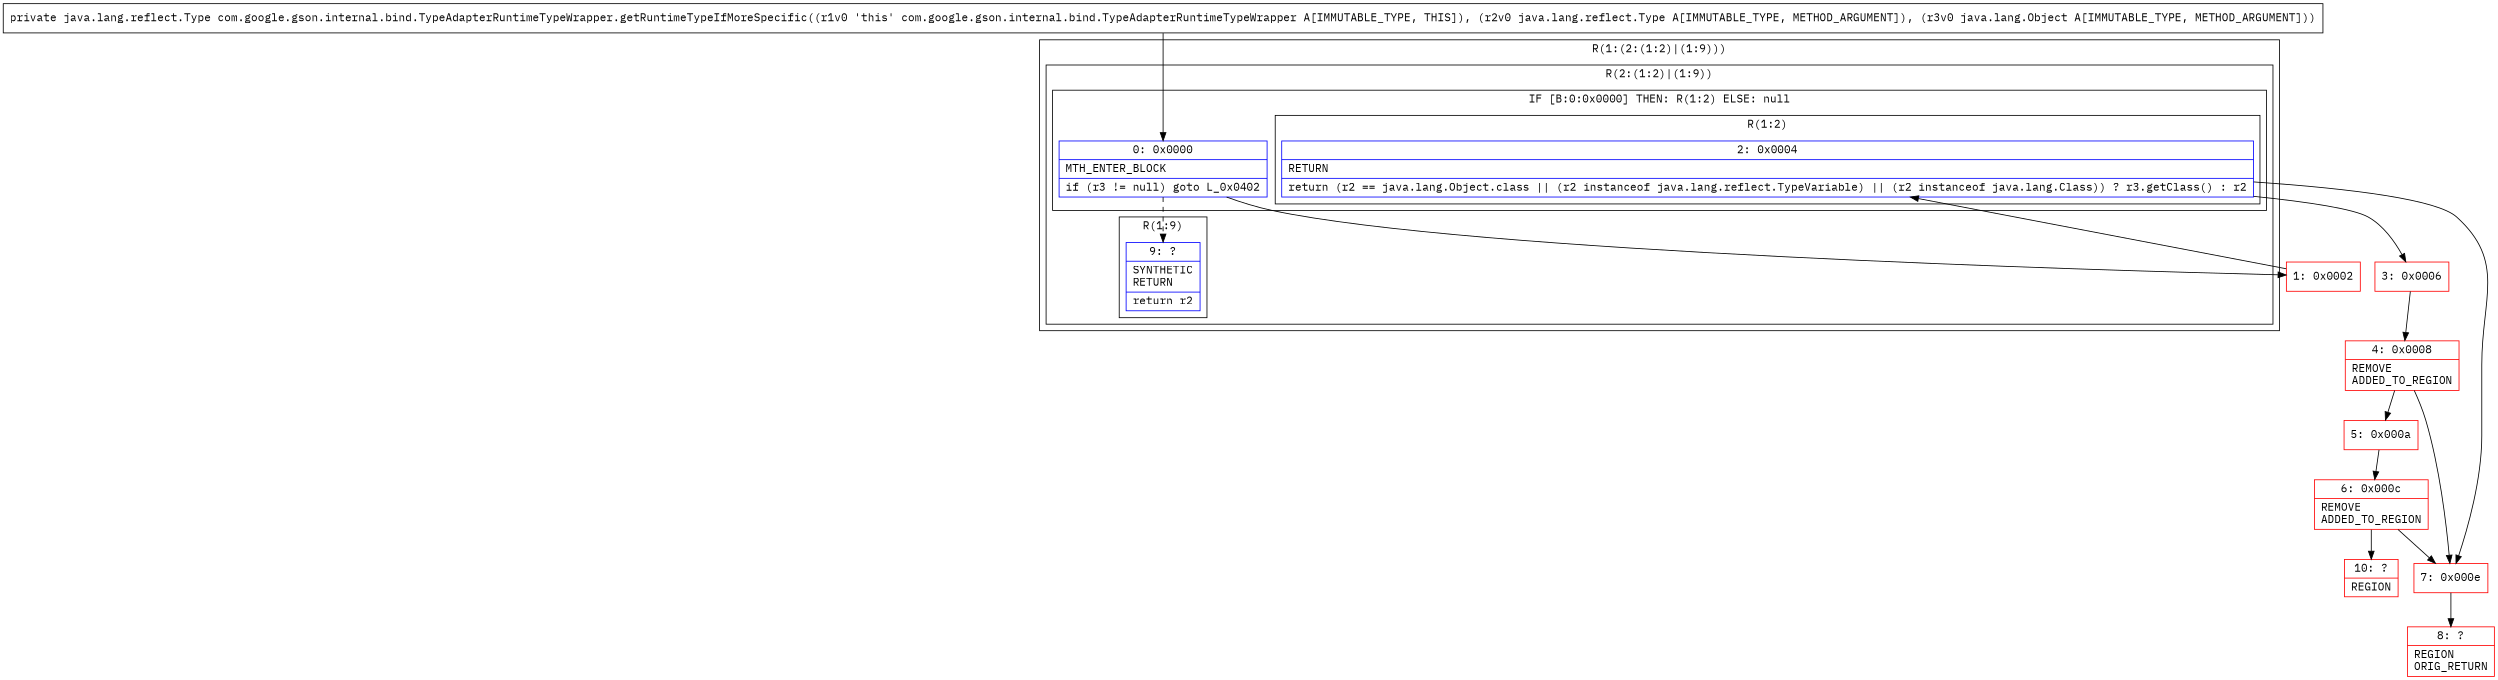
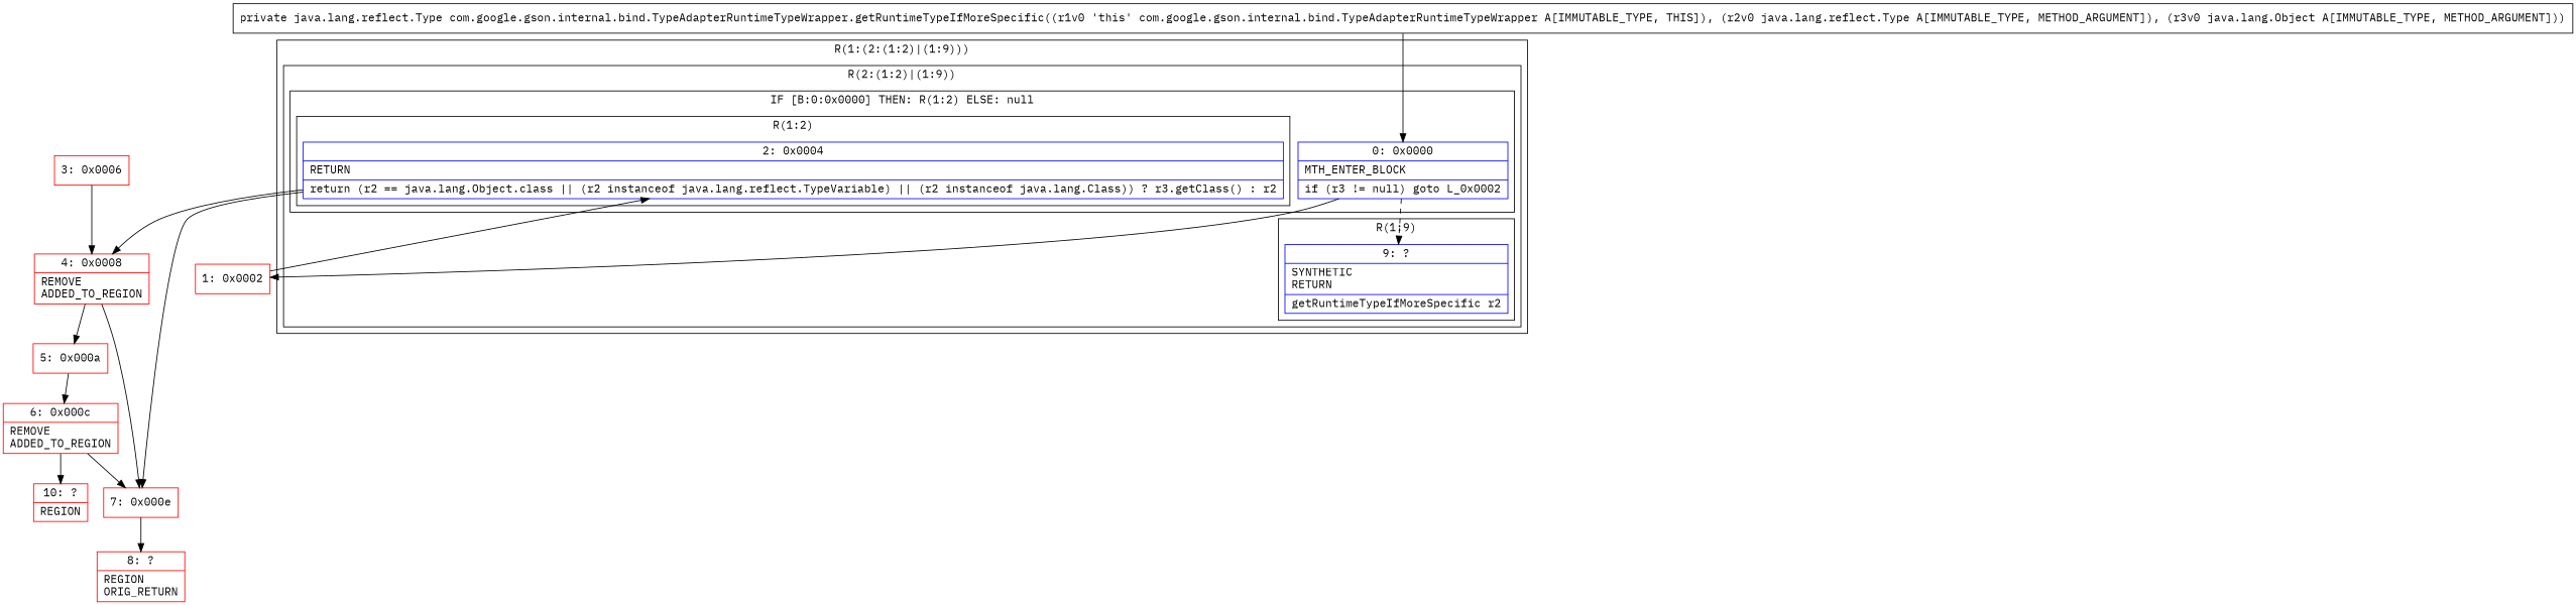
  digraph {
    fontname="IBM Plex Mono"
    node [color=red fontname="IBM Plex Mono" shape=record]
    edge [fontname="IBM Plex Mono"]
    n1 [color=blue label="{2\:\ 0x0004|RETURN\l|return (r2 == java.lang.Object.class \|\| (r2 instanceof java.lang.reflect.TypeVariable) \|\| (r2 instanceof java.lang.Class)) ? r3.getClass() : r2\l}"]
-   n2 [color=blue label="{0\:\ 0x0000|MTH_ENTER_BLOCK\l|if (r3 != null) goto L_0x0402\l}"]
-   n3 [color=blue label="{9\:\ ?|SYNTHETIC\lRETURN\l|return r2\l}"]
+   n2 [color=blue label="{0\:\ 0x0000|MTH_ENTER_BLOCK\l|if (r3 != null) goto L_0x0002\l}"]
+   n3 [color=blue label="{9\:\ ?|SYNTHETIC\lRETURN\l|getRuntimeTypeIfMoreSpecific r2\l}"]
    n4 [label="{3\:\ 0x0006}"]
    n5 [label="{7\:\ 0x000e}"]
    n6 [label="{1\:\ 0x0002}"]
    n7 [label="{4\:\ 0x0008|REMOVE\lADDED_TO_REGION\l}"]
    n8 [label="{8\:\ ?|REGION\lORIG_RETURN\l}"]
    n9 [label="{5\:\ 0x000a}"]
    n10 [label="{6\:\ 0x000c|REMOVE\lADDED_TO_REGION\l}"]
    n11 [label="{10\:\ ?|REGION\l}"]
    n12 [label="{private java.lang.reflect.Type com.google.gson.internal.bind.TypeAdapterRuntimeTypeWrapper.getRuntimeTypeIfMoreSpecific((r1v0 'this' com.google.gson.internal.bind.TypeAdapterRuntimeTypeWrapper A[IMMUTABLE_TYPE, THIS]), (r2v0 java.lang.reflect.Type A[IMMUTABLE_TYPE, METHOD_ARGUMENT]), (r3v0 java.lang.Object A[IMMUTABLE_TYPE, METHOD_ARGUMENT])) }" color=""]
    subgraph cluster_1 {
      label="R(1:(2:(1:2)|(1:9)))"
      subgraph cluster_2 {
        label="R(2:(1:2)|(1:9))"
        subgraph cluster_3 {
          label="IF [B:0:0x0000] THEN: R(1:2) ELSE: null"
          n2
          subgraph cluster_4 {
            label="R(1:2)"
            n1
          }
        }
        subgraph cluster_5 {
          label="R(1:9)"
          n3
        }
      }
    }
-   n1 -> n4
+   n1 -> n7
    n1 -> n5
    n2 -> n3 [style=dashed]
    n2 -> n6
    n4 -> n7
    n5 -> n8
    n6 -> n1
    n7 -> n5
    n7 -> n9
    n9 -> n10
    n10 -> n5
    n10 -> n11
    n12 -> n2
  }
